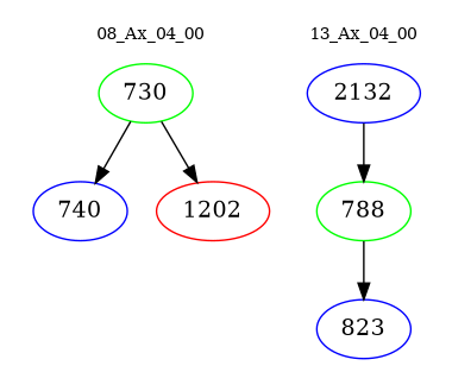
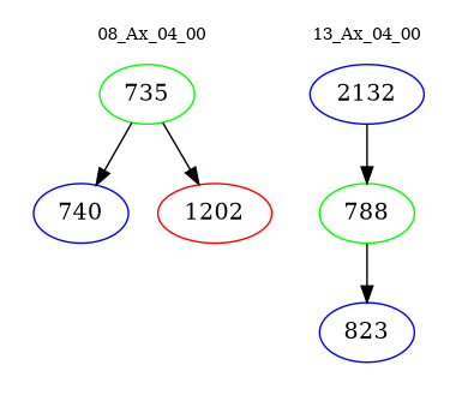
  digraph {
    node [color=blue]
    edge [color=black]
-   n1 [color=green label=730]
+   n1 [color=green label=735]
    n2 [label=740]
    n3 [color=red label=1202]
    n4 [color=green label=788]
    n5 [label=823]
    n6 [label=2132]
    subgraph cluster_1 {
      color=white
      fontsize=10
      label="08_Ax_04_00"
      n1
      n2
      n3
    }
    subgraph cluster_2 {
      color=white
      fontsize=10
      label="13_Ax_04_00"
      n4
      n5
      n6
    }
    n1 -> n2
    n1 -> n3
    n4 -> n5
    n6 -> n4
  }
